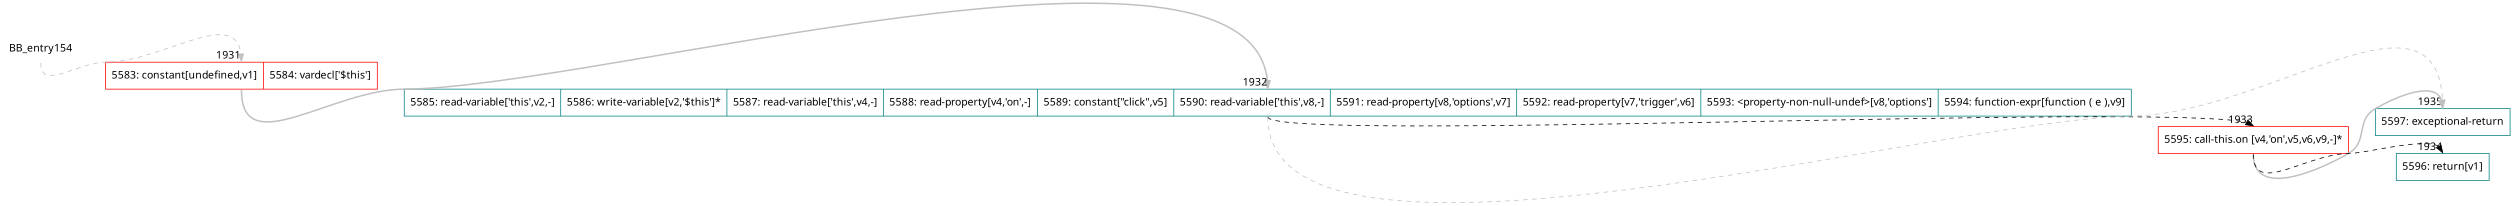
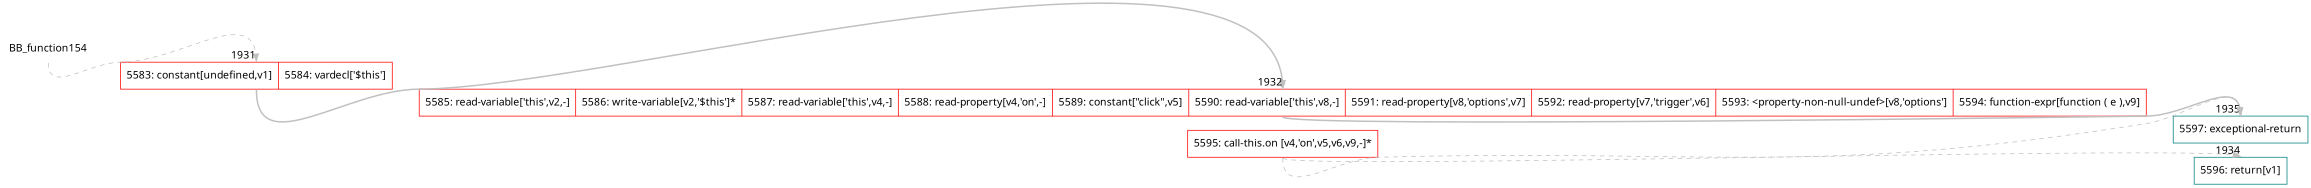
  digraph {
    fontname="Noto Sans"
    rankdir=LR
    node [color=teal fontname="Noto Sans" shape=record]
    edge [color=gray fontname="Noto Sans" headport=n style=dashed tailport=s]
-   BB_entry154 [shape=none]
+   BB_entry154 [shape=none label=BB_function154]
    n2 [color=red label="{5583: constant[undefined,v1]|5584: vardecl['$this']}"]
-   n3 [label="{5585: read-variable['this',v2,-]|5586: write-variable[v2,'$this']*|5587: read-variable['this',v4,-]|5588: read-property[v4,'on',-]|5589: constant[\"click\",v5]|5590: read-variable['this',v8,-]|5591: read-property[v8,'options',v7]|5592: read-property[v7,'trigger',v6]|5593: \<property-non-null-undef\>[v8,'options']|5594: function-expr[function ( e ),v9]}"]
+   n3 [color=red label="{5585: read-variable['this',v2,-]|5586: write-variable[v2,'$this']*|5587: read-variable['this',v4,-]|5588: read-property[v4,'on',-]|5589: constant[\"click\",v5]|5590: read-variable['this',v8,-]|5591: read-property[v8,'options',v7]|5592: read-property[v7,'trigger',v6]|5593: \<property-non-null-undef\>[v8,'options']|5594: function-expr[function ( e ),v9]}"]
    n4 [color=red label="{5595: call-this.on [v4,'on',v5,v6,v9,-]*}"]
    n5 [label="{5597: exceptional-return}"]
    n6 [label="{5596: return[v1]}"]
    BB_entry154 -> n2 [headlabel="    1931"]
    n2 -> n3 [headlabel="      1932" style=bold]
-   n3 -> n4 [headlabel="      1933" color=""]
-   n3 -> n5 [headlabel="      1935"]
-   n4 -> n5 [style=bold]
-   n4 -> n6 [headlabel="      1934" color=""]
+   n3 -> n5 [headlabel="      1935" style=bold]
+   n4 -> n5
+   n4 -> n6 [headlabel="      1934"]
  }
